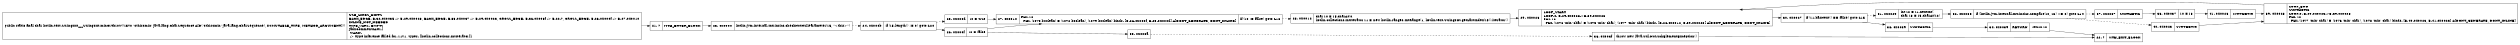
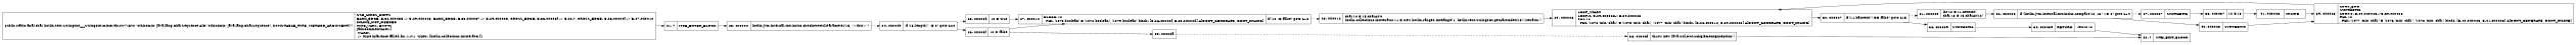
  digraph {
    rankdir=LR
    node [shape=record]
    n1 [label="{21\:\ ?|MTH_ENTER_BLOCK\l}"]
    n2 [label="{23\:\ 0x0000|kotlin.jvm.internal.Intrinsics.checkNotNullParameter(r5, \"\<this\>\")\l}"]
    n3 [label="{24\:\ 0x000b|if (r5.length() != 0) goto L20\l}"]
    n4 [label="{25\:\ 0x000d|r0 = true\l}"]
    n5 [label="{26\:\ 0x000f|r0 = false\l}"]
-   n6 [label="{27\:\ 0x0010|PHI: r0 \l  PHI: (r0v3 boolean) = (r0v2 boolean), (r0v9 boolean) binds: [B:26:0x000f, B:25:0x000d] A[DONT_GENERATE, DONT_INLINE]\l|if (r0 != false) goto L18\l}"]
+   n6 [label="{27\:\ 0x0010|BLOCK: r0 \l  PHI: (r0v3 boolean) = (r0v2 boolean), (r0v9 boolean) binds: [B:26:0x000f, B:25:0x000d] A[DONT_GENERATE, DONT_INLINE]\l|if (r0 != false) goto L18\l}"]
    n7 [label="{35\:\ 0x003a}"]
    n8 [label="{28\:\ 0x0012|char r0 = r5.charAt(0)\lkotlin.collections.IntIterator r1 = new kotlin.ranges.IntRange(1, kotlin.text.StringsKt.getLastIndex(r5)).iterator()\l}"]
    n9 [label="{29\:\ 0x0023|LOOP_START\lLOOP:0: B:29:0x0023\-\>B:39:0x0023\lPHI: r0 \l  PHI: (r0v6 'min' char) = (r0v5 'min' char), (r0v7 'min' char) binds: [B:28:0x0012, B:39:0x0023] A[DONT_GENERATE, DONT_INLINE]\l}"]
    n10 [label="{36\:\ 0x003f|throw new java.util.NoSuchElementException()\l}"]
    n11 [label="{30\:\ 0x0027|if (r1.hasNext() == false) goto L15\l}"]
    n12 [label="{31\:\ 0x0029|int r2 = r1.nextInt()\lchar r3 = r5.charAt(r2)\l}"]
    n13 [label="{38\:\ 0x0039|SYNTHETIC\l}"]
    n14 [label="{32\:\ 0x0035|if (kotlin.jvm.internal.Intrinsics.compare(r0, r3) \<= 0) goto L14\l}"]
    n15 [label="{34\:\ 0x0039|RETURN\l|return r0\l}"]
    n16 [label="{37\:\ 0x0037|SYNTHETIC\l}"]
    n17 [label="{40\:\ 0x0023|SYNTHETIC\l}"]
    n18 [label="{33\:\ 0x0037|r0 = r3\l}"]
    n19 [label="{39\:\ 0x0023|LOOP_END\lSYNTHETIC\lLOOP:0: B:29:0x0023\-\>B:39:0x0023\lPHI: r0 \l  PHI: (r0v7 'min' char) = (r0v6 'min' char), (r0v8 'min' char) binds: [B:40:0x0023, B:41:0x0023] A[DONT_GENERATE, DONT_INLINE]\l}"]
-   n20 [label="{41\:\ 0x0023|SYNTHETIC\l}"]
+   n20 [label="{41\:\ 0x0023|INLINE\l}"]
    n21 [label="{22\:\ ?|MTH_EXIT_BLOCK\l}"]
    n22 [label="{public static final char kotlin.text.StringsKt___StringsKt.minOrThrow((r5v0 '$this$min' java.lang.CharSequence A[D('$this$min' java.lang.CharSequence), IMMUTABLE_TYPE, METHOD_ARGUMENT]))  | USE_LINES_HINTS\lBACK_EDGE: B:32:0x0035 \-\> B:29:0x0023, BACK_EDGE: B:33:0x0037 \-\> B:29:0x0023, CROSS_EDGE: B:36:0x003f \-\> B:22:?, CROSS_EDGE: B:26:0x000f \-\> B:27:0x0010\lINLINE_NOT_NEEDED\lTYPE_VARS: EMPTY\lJadxCommentsAttr\{\l WARN: \l \-\> Type inference failed for: r1v1, types: [kotlin.collections.IntIterator]\}\l}"]
    n1 -> n2
    n2 -> n3 [style=dashed]
    n3 -> n4 [style=dashed]
    n3 -> n5
    n4 -> n6
    n5 -> n6
    n5 -> n7
    n6 -> n8 [style=dashed]
    n7 -> n10 [style=dashed]
    n8 -> n9
    n9 -> n11
    n10 -> n21
    n11 -> n12 [style=dashed]
    n11 -> n13
    n12 -> n14
    n13 -> n15
    n14 -> n16 [style=dashed]
-   n14 -> n17 [style=dashed]
+   n14 -> n17
    n15 -> n21
    n16 -> n18
    n17 -> n19
    n18 -> n20
    n19 -> n9
    n20 -> n19
    n22 -> n1
  }
